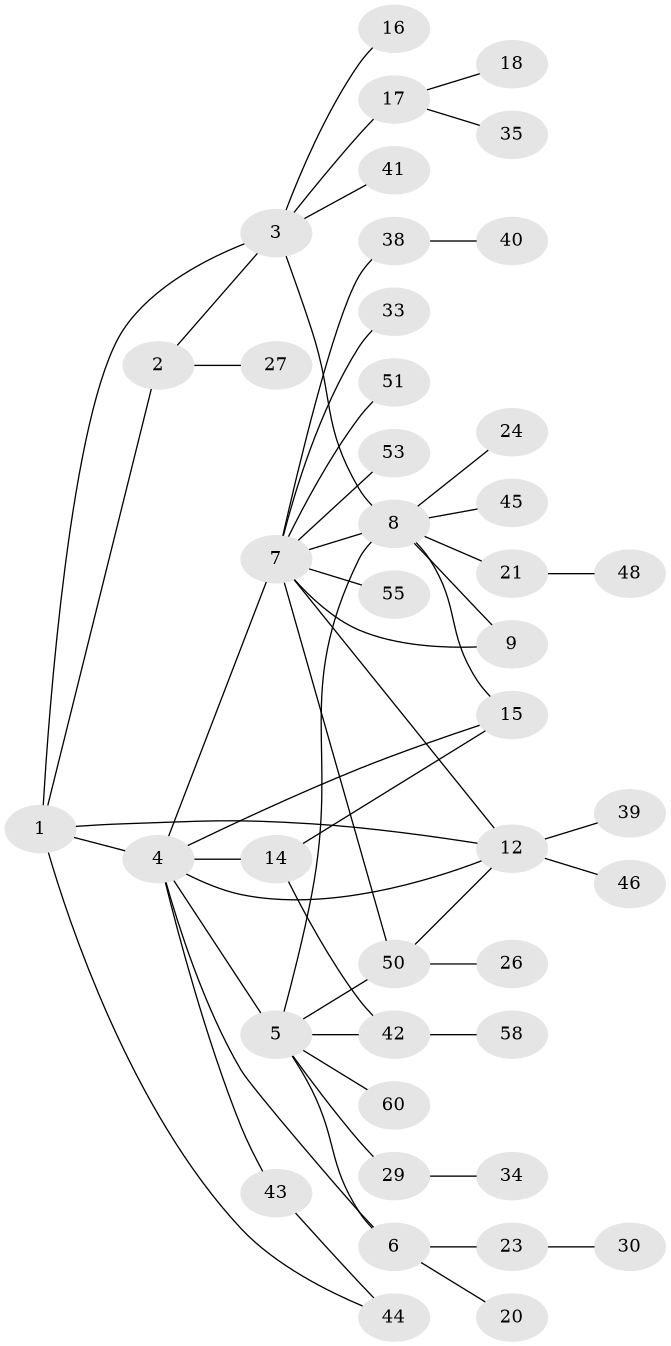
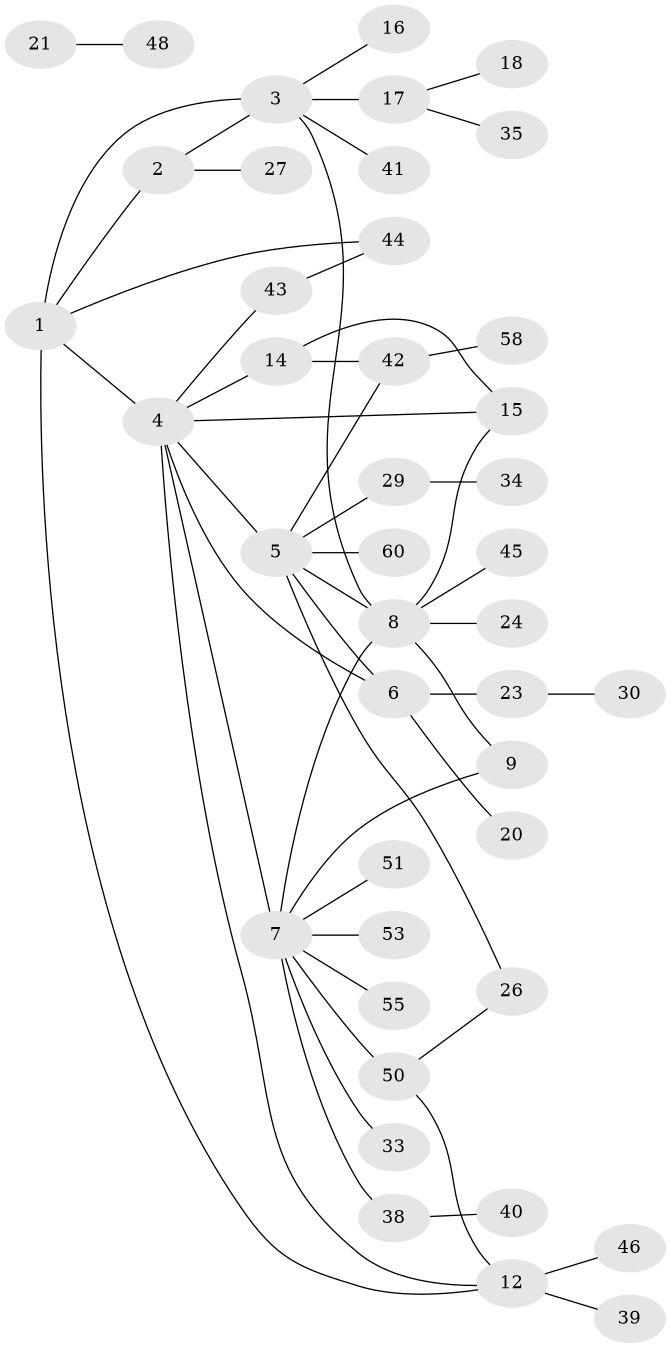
  graph {
    rankdir=LR
    node [color=gray90 style=filled]
    1 [super="+22"]
    2 [super="+59"]
    3 [super="+33"]
    4 [super="+13"]
    12 [super="+47"]
    44
    27
    8 [super="+25"]
    16
    17 [super="+31"]
    41 [super="+52"]
    5 [super="+37"]
    6 [super="+56"]
    7 [super="+11"]
    14 [super="+19"]
    15
    43
    39
    46
    9 [super="+49"]
    21
    24
    45
    18
    35
    n26 [label=50 super="+28"]
    29
    42 [super="+50"]
    60
    20
    23 [super="+32"]
    n32 [label=33 super="+55"]
    38 [super="+57"]
    51
    53
    n36 [label=55]
    26
    34
    58
    30
    40
    48
    1 -- 2
    1 -- 3
    1 -- 4 [weight=2]
    1 -- 12
    1 -- 44
    2 -- 3
    2 -- 27
    3 -- 8
    3 -- 16
    3 -- 17
    3 -- 41
    4 -- 12
    4 -- 5
    4 -- 6
    4 -- 7
    4 -- 14
    4 -- 15
    4 -- 43
    12 -- 39
    12 -- 46
    8 -- 15
    8 -- 9
-   8 -- 21
    8 -- 24
    8 -- 45
    17 -- 18
    17 -- 35
    5 -- 8
    5 -- 6
-   5 -- n26
+   5 -- 26
    5 -- 29
    5 -- 42
    5 -- 60
    6 -- 20
    6 -- 23
-   7 -- 12
    7 -- 8
    7 -- 9
    7 -- n26
    7 -- n32
    7 -- 38
    7 -- 51
    7 -- 53
    7 -- n36
    14 -- 15
    14 -- 42
    43 -- 44
    21 -- 48
    n26 -- 12
    n26 -- 26
    29 -- 34
    42 -- 58
    23 -- 30
    38 -- 40
  }
